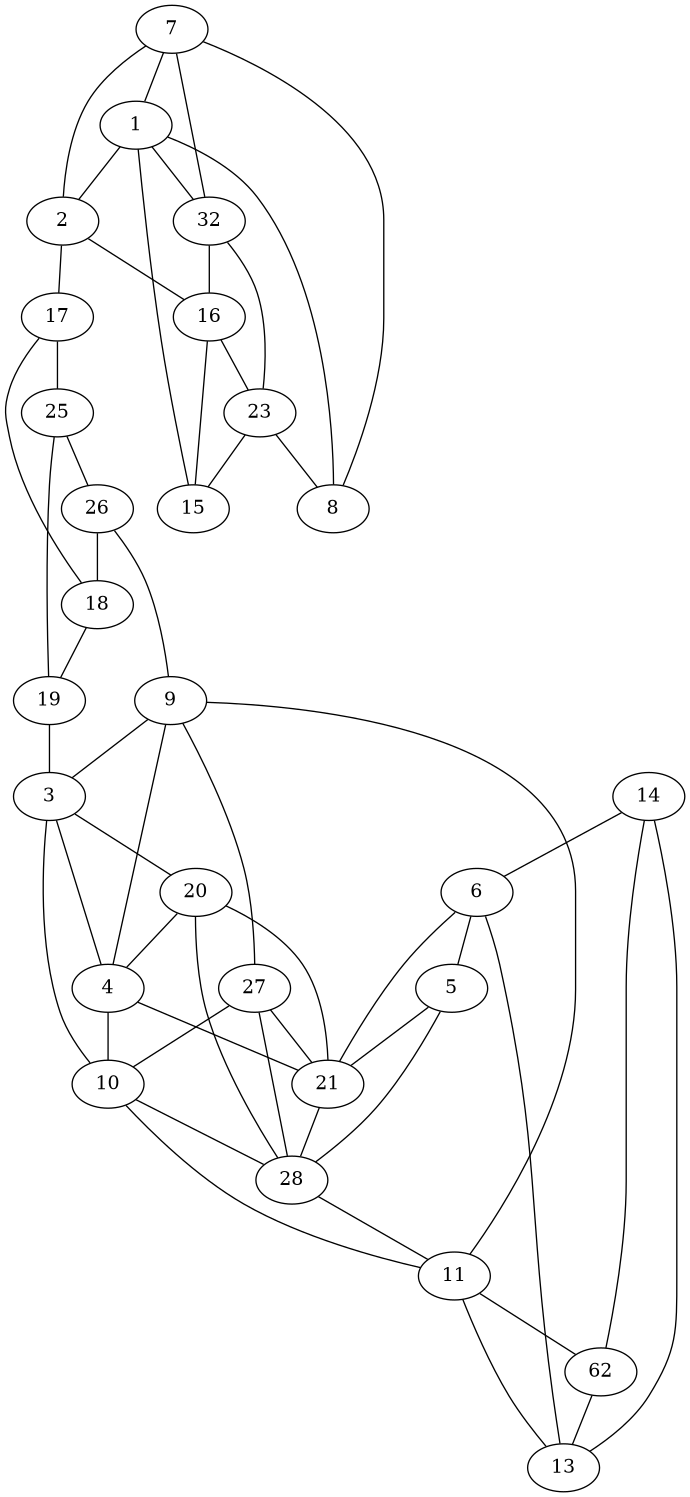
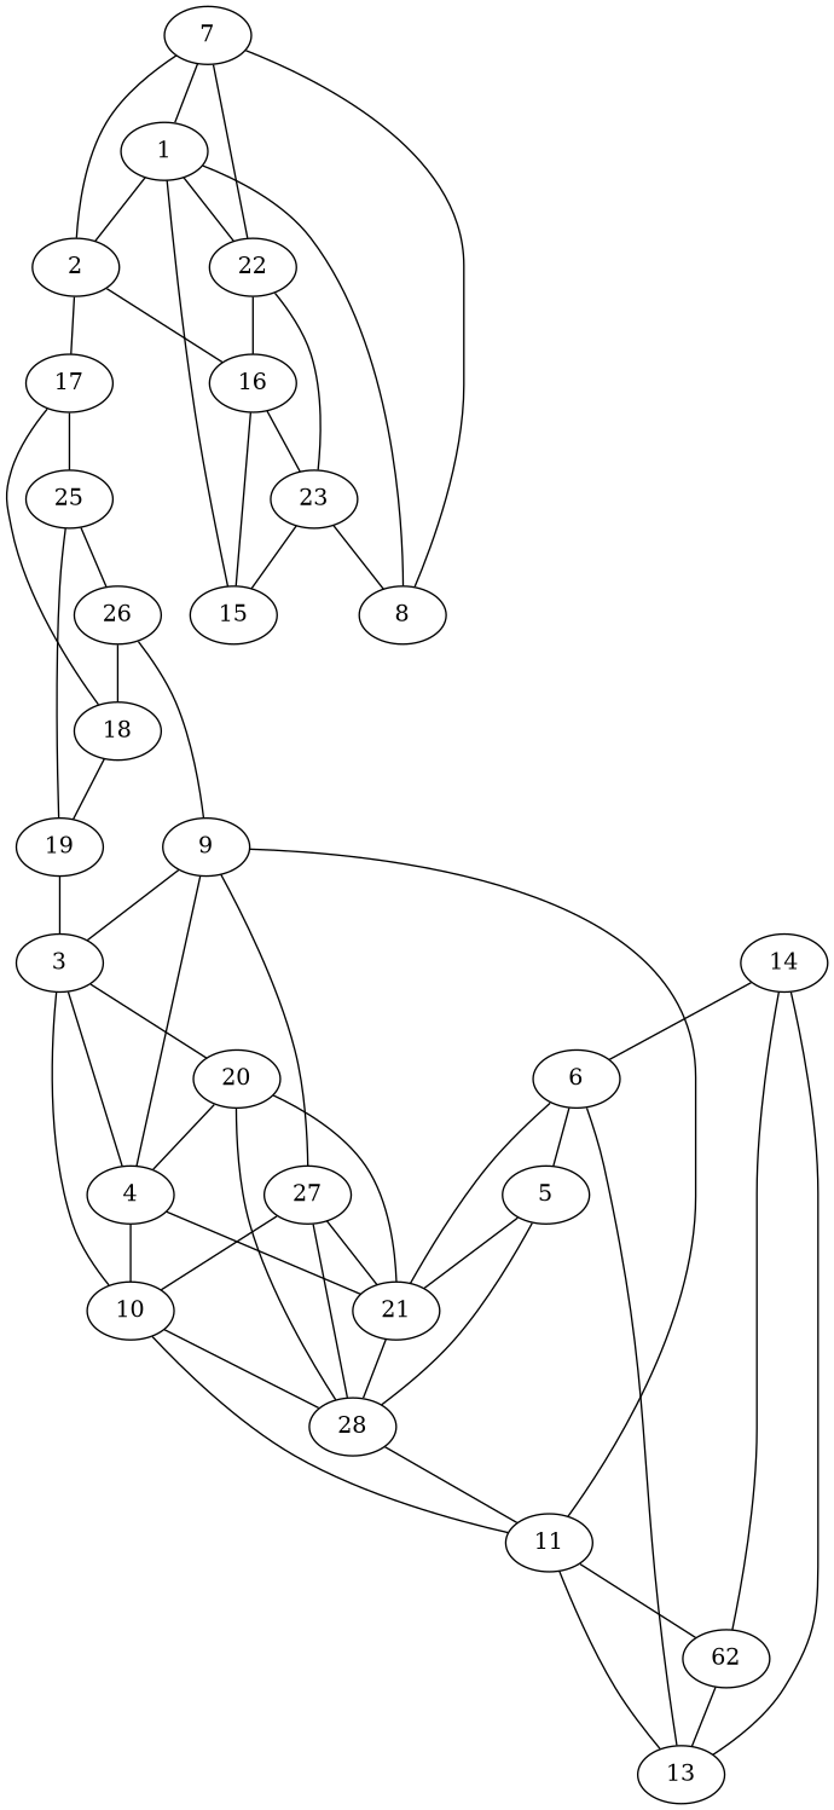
  graph {
    node [aaLength=3 sequence=IIS type=0]
    edge [distance0=8.0 frequency=1 type0=2]
    1 [aaLength=8 sequence=RSDLINAL]
    2 [aaLength=15 sequence=IFELFSRPIINKIAE]
    15 [type=1]
-   22 [type=1 label=32]
+   22 [type=1]
    16 [sequence=YPL type=1]
    17 [sequence=VEE type=1]
    23 [sequence=YPL type=1]
    18 [aaLength=4 sequence=TLYK type=1]
    25 [aaLength=5 sequence=TLYKP type=1]
    8 [aaLength=23 sequence=KVLSTIFELFSRPIINKIAEKHG]
    19 [aaLength=11 sequence=IAIDIKATYTN type=1]
    26 [aaLength=11 sequence=IAIDIKATYTN type=1]
    3 [sequence=DQY]
    4 [aaLength=4 sequence=LNEI]
    10 [sequence=NEL]
    20 [aaLength=12 sequence=IAHWIIGYVYTR type=1]
    21 [aaLength=7 sequence=KVFLQDK type=1]
    28 [aaLength=7 sequence=KVFLQDK type=1]
    11 [aaLength=4 sequence=WVIA]
    13 [aaLength=9 sequence=DEFLDYWRN]
    n21 [aaLength=6 label=62 sequence=KDFVEG]
    5 [aaLength=4 sequence=KDFV]
    6 [aaLength=5 sequence=DEFLD]
    7 [aaLength=9 sequence=RSDLINALY]
    9 [sequence=DQY]
    27 [aaLength=12 sequence=IAHWIIGYVYTR type=1]
    14 [aaLength=7 sequence=SEYRNWI]
    1 -- 2 [distance0=41.63791 type0=1]
    1 -- 15 [distance0=43.10513]
    1 -- 22 [distance0=43.10513 type0=3]
    2 -- 16 [distance0=49.75642 type0=3]
    2 -- 17 [distance0=5.0 type0=4]
    15 -- 16 [distance1=5.0 frequency=2 type1=4]
    22 -- 16
    22 -- 23 [distance1=5.0 frequency=2 type0=3 type1=4]
    16 -- 23 [distance0=0.0 type0=1]
    17 -- 18 [distance0=13.0 distance1=10.0 frequency=2 type1=4]
    17 -- 25 [distance0=13.0 type0=3]
    23 -- 15
    23 -- 8 [distance0=4.0 type0=4]
    18 -- 19 [distance0=11.0 distance1=7.0 frequency=2 type1=4]
    25 -- 19 [distance0=11.0]
    25 -- 26 [distance0=11.0 distance1=6.0 frequency=2 type0=3 type1=4]
    8 -- 1 [distance0=51.24899 type0=3]
    19 -- 3 [distance0=28.0 type0=4]
    26 -- 18 [distance0=11.0]
    26 -- 9 [distance0=28.0 type0=4]
    3 -- 4 [distance0=31.46073 type0=1]
    3 -- 10 [distance0=31.77335]
    3 -- 20 [distance0=42.55762 distance1=0.0 frequency=2 type0=3 type1=5]
    4 -- 10 [distance0=14.88082 type0=1]
    4 -- 21 [distance0=7.0 type0=4]
    10 -- 28 [distance0=10.0 type0=4]
    10 -- 11 [distance0=41.20671 type0=3]
    20 -- 4 [distance0=15.0 type0=4]
    20 -- 21 [distance0=38.0]
    20 -- 28 [distance0=38.0 type0=3]
    21 -- 28 [distance0=0.0 type0=1]
    28 -- 11 [distance0=0.0 type0=5]
    11 -- 13 [distance0=36.46604 type0=3]
    11 -- n21 [distance0=26.39679 distance1=19.0 frequency=2 type0=1 type1=4]
    n21 -- 13 [distance0=22.80033 distance1=7.0 frequency=2 type0=1 type1=4]
    5 -- 21 [distance0=30.0 type0=1]
    5 -- 28 [distance0=30.0]
    6 -- 21 [distance0=51.709 type0=3]
    6 -- 13 [distance0=46.96764]
    6 -- 5 [distance0=31.52492 type0=1]
    7 -- 1 [distance0=48.36585]
    7 -- 2 [distance0=51.76788 type0=3]
    7 -- 22 [distance0=10.0 type0=4]
    7 -- 8 [distance0=35.48236 type0=1]
    9 -- 3 [distance0=44.30027 type0=1]
    9 -- 4 [distance0=46.19686]
    9 -- 11 [distance0=50.33734 type0=3]
    9 -- 27 [distance0=0.0 type0=5]
    27 -- 10 [distance0=13.0 type0=4]
    27 -- 21 [distance0=38.0]
    27 -- 28 [distance0=38.0 type0=3]
    14 -- 13 [distance0=25.10015 type0=1]
    14 -- n21 [distance0=38.97777]
    14 -- 6 [distance0=56.2321 type0=3]
  }
